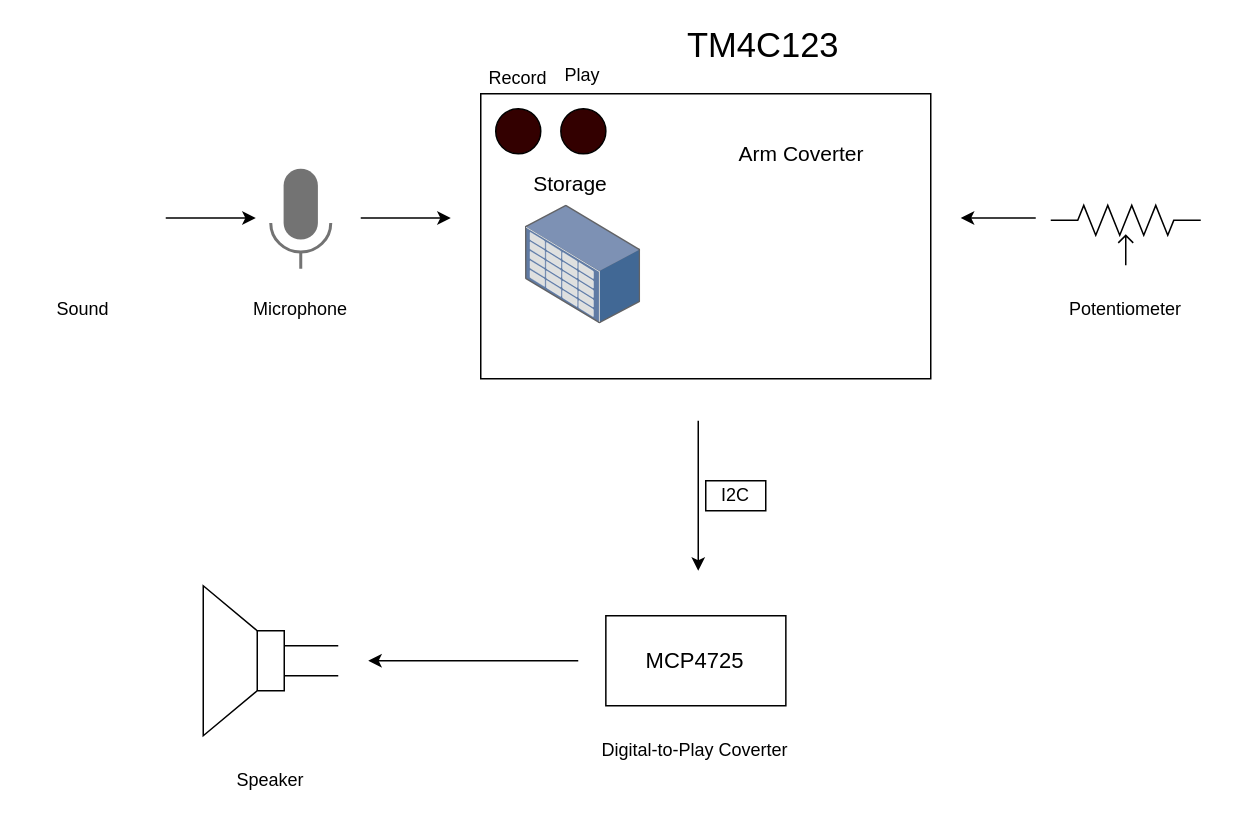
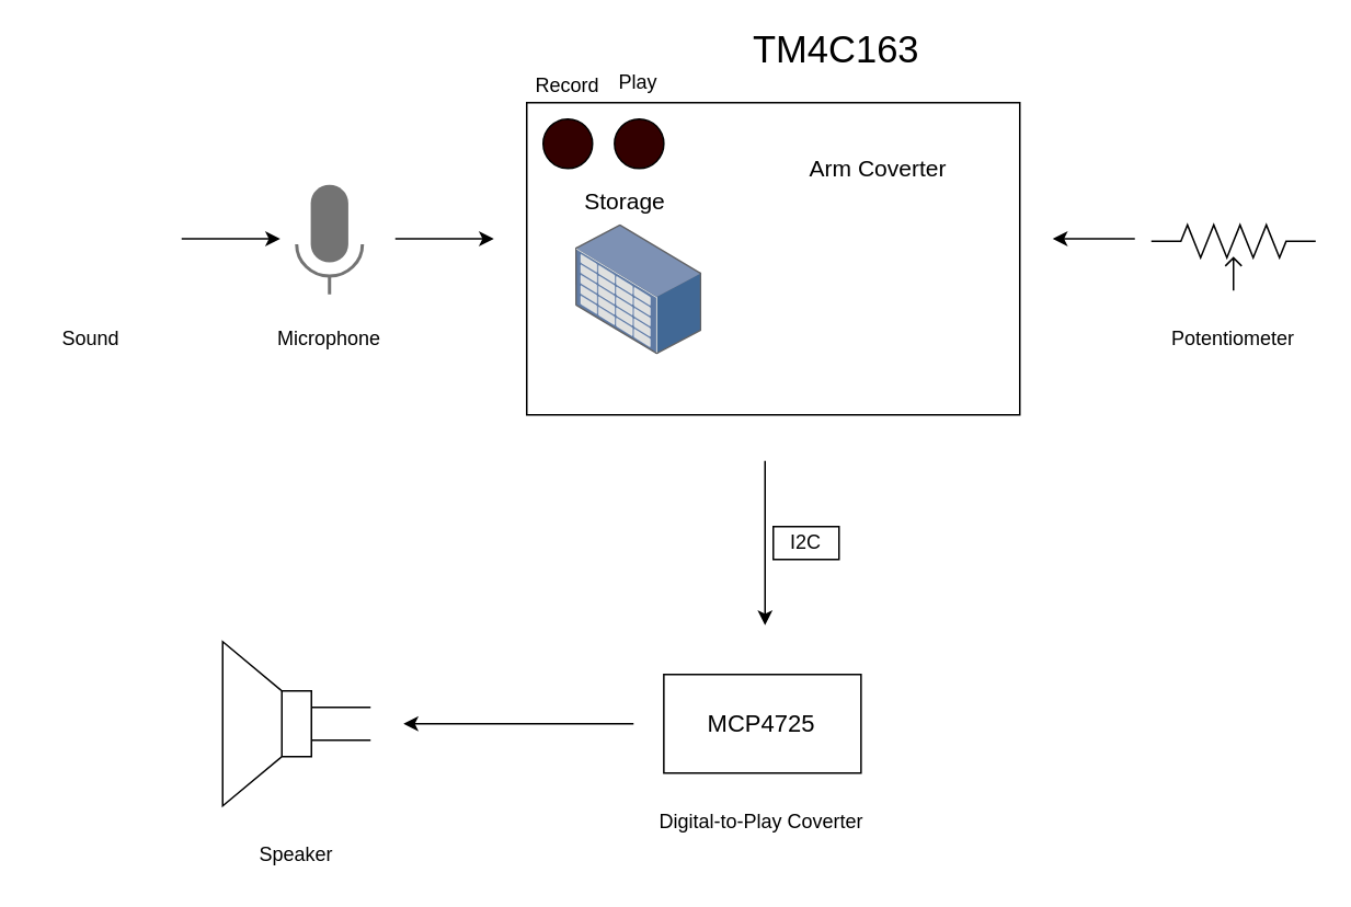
  <mxCell id="0" />
  <mxCell id="1" parent="0" />
  <mxCell id="2" value="" style="dashed=0;aspect=fixed;verticalLabelPosition=bottom;verticalAlign=top;align=center;shape=mxgraph.gmdl.voice;strokeColor=#737373;fillColor=#737373;shadow=0;strokeWidth=2;" vertex="1" parent="1"><mxGeometry x="180" y="112" width="40" height="66.66" as="geometry" /></mxCell>
  <mxCell id="3" value="" style="shape=image;html=1;verticalAlign=top;verticalLabelPosition=bottom;labelBackgroundColor=#ffffff;imageAspect=0;aspect=fixed;image=https://cdn2.iconfinder.com/data/icons/pittogrammi/142/45-128.png" vertex="1" parent="1"><mxGeometry x="20" y="110" width="70" height="70" as="geometry" /></mxCell>
  <mxCell id="4" value="" style="shape=image;html=1;verticalAlign=top;verticalLabelPosition=bottom;labelBackgroundColor=#ffffff;imageAspect=0;aspect=fixed;image=https://cdn1.iconfinder.com/data/icons/computer-hardware-line-vol-1/52/cpu__intel__desktop__processorchip__processor__hardware__pc-128.png" vertex="1" parent="1"><mxGeometry x="470" y="112" width="128" height="128" as="geometry" /></mxCell>
  <mxCell id="5" value="" style="points=[];aspect=fixed;html=1;align=center;shadow=0;dashed=0;image;image=img/lib/allied_telesis/storage/Datacenter_Server_Storage_Unit_Large.svg;" vertex="1" parent="1"><mxGeometry x="350" y="136.4" width="76.8" height="79.2" as="geometry" /></mxCell>
  <mxCell id="6" value="" style="rounded=0;whiteSpace=wrap;html=1;fillColor=none;" vertex="1" parent="1"><mxGeometry x="320" y="62" width="300" height="190" as="geometry" /></mxCell>
- <mxCell id="7" value="&lt;font style=&quot;font-size: 23px&quot;&gt;TM4C123&lt;/font&gt;" style="text;html=1;strokeColor=none;fillColor=none;align=center;verticalAlign=middle;whiteSpace=wrap;rounded=0;" vertex="1" parent="1"><mxGeometry x="470" y="20" width="76.8" height="20" as="geometry" /></mxCell>
+ <mxCell id="7" value="&lt;font style=&quot;font-size: 23px&quot;&gt;TM4C163&lt;/font&gt;" style="text;html=1;strokeColor=none;fillColor=none;align=center;verticalAlign=middle;whiteSpace=wrap;rounded=0;" vertex="1" parent="1"><mxGeometry x="470" y="20" width="76.8" height="20" as="geometry" /></mxCell>
  <mxCell id="8" value="&lt;font style=&quot;font-size: 14px&quot;&gt;Storage&lt;/font&gt;" style="text;html=1;strokeColor=none;fillColor=none;align=center;verticalAlign=middle;whiteSpace=wrap;rounded=0;" vertex="1" parent="1"><mxGeometry x="360" y="112" width="40" height="20" as="geometry" /></mxCell>
  <mxCell id="9" value="&lt;font style=&quot;font-size: 14px&quot;&gt;Arm Coverter&lt;/font&gt;" style="text;html=1;strokeColor=none;fillColor=none;align=center;verticalAlign=middle;whiteSpace=wrap;rounded=0;" vertex="1" parent="1"><mxGeometry x="479" y="92" width="110" height="20" as="geometry" /></mxCell>
  <mxCell id="10" value="" style="ellipse;whiteSpace=wrap;html=1;aspect=fixed;fillColor=#330000;" vertex="1" parent="1"><mxGeometry x="373.4" y="72" width="30" height="30" as="geometry" /></mxCell>
  <mxCell id="11" value="" style="ellipse;whiteSpace=wrap;html=1;aspect=fixed;fillColor=#330000;" vertex="1" parent="1"><mxGeometry x="330" y="72" width="30" height="30" as="geometry" /></mxCell>
  <mxCell id="12" value="Record" style="text;html=1;strokeColor=none;fillColor=none;align=center;verticalAlign=middle;whiteSpace=wrap;rounded=0;" vertex="1" parent="1"><mxGeometry x="325" y="42" width="40" height="20" as="geometry" /></mxCell>
  <mxCell id="13" value="Play" style="text;html=1;strokeColor=none;fillColor=none;align=center;verticalAlign=middle;whiteSpace=wrap;rounded=0;" vertex="1" parent="1"><mxGeometry x="368.4" y="40" width="40" height="20" as="geometry" /></mxCell>
  <mxCell id="14" value="" style="pointerEvents=1;verticalLabelPosition=bottom;shadow=0;dashed=0;align=center;html=1;verticalAlign=top;shape=mxgraph.electrical.resistors.potentiometer_2;fillColor=#330000;" vertex="1" parent="1"><mxGeometry x="700" y="136.4" width="100" height="40" as="geometry" /></mxCell>
  <mxCell id="15" value="Potentiometer" style="text;html=1;strokeColor=none;fillColor=none;align=center;verticalAlign=middle;whiteSpace=wrap;rounded=0;" vertex="1" parent="1"><mxGeometry x="725" y="195.6" width="50" height="20" as="geometry" /></mxCell>
  <mxCell id="16" value="" style="endArrow=classic;html=1;" edge="1" parent="1"><mxGeometry width="50" height="50" relative="1" as="geometry"><mxPoint x="110" y="144.83" as="sourcePoint" /><mxPoint x="170" y="144.83" as="targetPoint" /></mxGeometry></mxCell>
  <mxCell id="17" value="" style="endArrow=classic;html=1;" edge="1" parent="1"><mxGeometry width="50" height="50" relative="1" as="geometry"><mxPoint x="240" y="144.83" as="sourcePoint" /><mxPoint x="300" y="144.83" as="targetPoint" /></mxGeometry></mxCell>
  <mxCell id="18" value="" style="endArrow=classic;html=1;" edge="1" parent="1"><mxGeometry width="50" height="50" relative="1" as="geometry"><mxPoint x="690" y="144.83" as="sourcePoint" /><mxPoint x="640" y="144.83" as="targetPoint" /></mxGeometry></mxCell>
  <mxCell id="19" value="&lt;span style=&quot;font-size: 11.0pt ; line-height: 107% ; font-family: &amp;#34;calibri&amp;#34; , sans-serif&quot;&gt;MCP4725&lt;/span&gt;" style="rounded=0;whiteSpace=wrap;html=1;fillColor=#FFFFFF;" vertex="1" parent="1"><mxGeometry x="403.4" y="410" width="120" height="60" as="geometry" /></mxCell>
  <mxCell id="20" value="Sound" style="text;html=1;strokeColor=none;fillColor=none;align=center;verticalAlign=middle;whiteSpace=wrap;rounded=0;" vertex="1" parent="1"><mxGeometry x="35" y="195.6" width="40" height="20" as="geometry" /></mxCell>
  <mxCell id="21" value="Microphone" style="text;html=1;strokeColor=none;fillColor=none;align=center;verticalAlign=middle;whiteSpace=wrap;rounded=0;" vertex="1" parent="1"><mxGeometry x="180" y="195.6" width="40" height="20" as="geometry" /></mxCell>
  <mxCell id="22" value="" style="endArrow=classic;html=1;" edge="1" parent="1"><mxGeometry width="50" height="50" relative="1" as="geometry"><mxPoint x="465" y="280" as="sourcePoint" /><mxPoint x="465" y="380" as="targetPoint" /></mxGeometry></mxCell>
  <mxCell id="23" value="" style="pointerEvents=1;verticalLabelPosition=bottom;shadow=0;dashed=0;align=center;html=1;verticalAlign=top;shape=mxgraph.electrical.electro-mechanical.loudspeaker;fillColor=#FFFFFF;direction=west;" vertex="1" parent="1"><mxGeometry x="135" y="390" width="90" height="100" as="geometry" /></mxCell>
  <mxCell id="24" value="" style="endArrow=classic;html=1;" edge="1" parent="1"><mxGeometry width="50" height="50" relative="1" as="geometry"><mxPoint x="385" y="440" as="sourcePoint" /><mxPoint x="245" y="440" as="targetPoint" /></mxGeometry></mxCell>
  <mxCell id="25" value="Speaker" style="text;html=1;strokeColor=none;fillColor=none;align=center;verticalAlign=middle;whiteSpace=wrap;rounded=0;" vertex="1" parent="1"><mxGeometry x="160" y="510" width="40" height="20" as="geometry" /></mxCell>
  <mxCell id="26" value="Digital-to-Play Coverter" style="text;html=1;strokeColor=none;fillColor=none;align=center;verticalAlign=middle;whiteSpace=wrap;rounded=0;" vertex="1" parent="1"><mxGeometry x="373.4" y="490" width="180" height="20" as="geometry" /></mxCell>
  <mxCell id="27" value="I2C" style="text;html=1;strokeColor=#000000;fillColor=none;align=center;verticalAlign=middle;whiteSpace=wrap;rounded=0;" vertex="1" parent="1"><mxGeometry x="470" y="320" width="40" height="20" as="geometry" /></mxCell>
